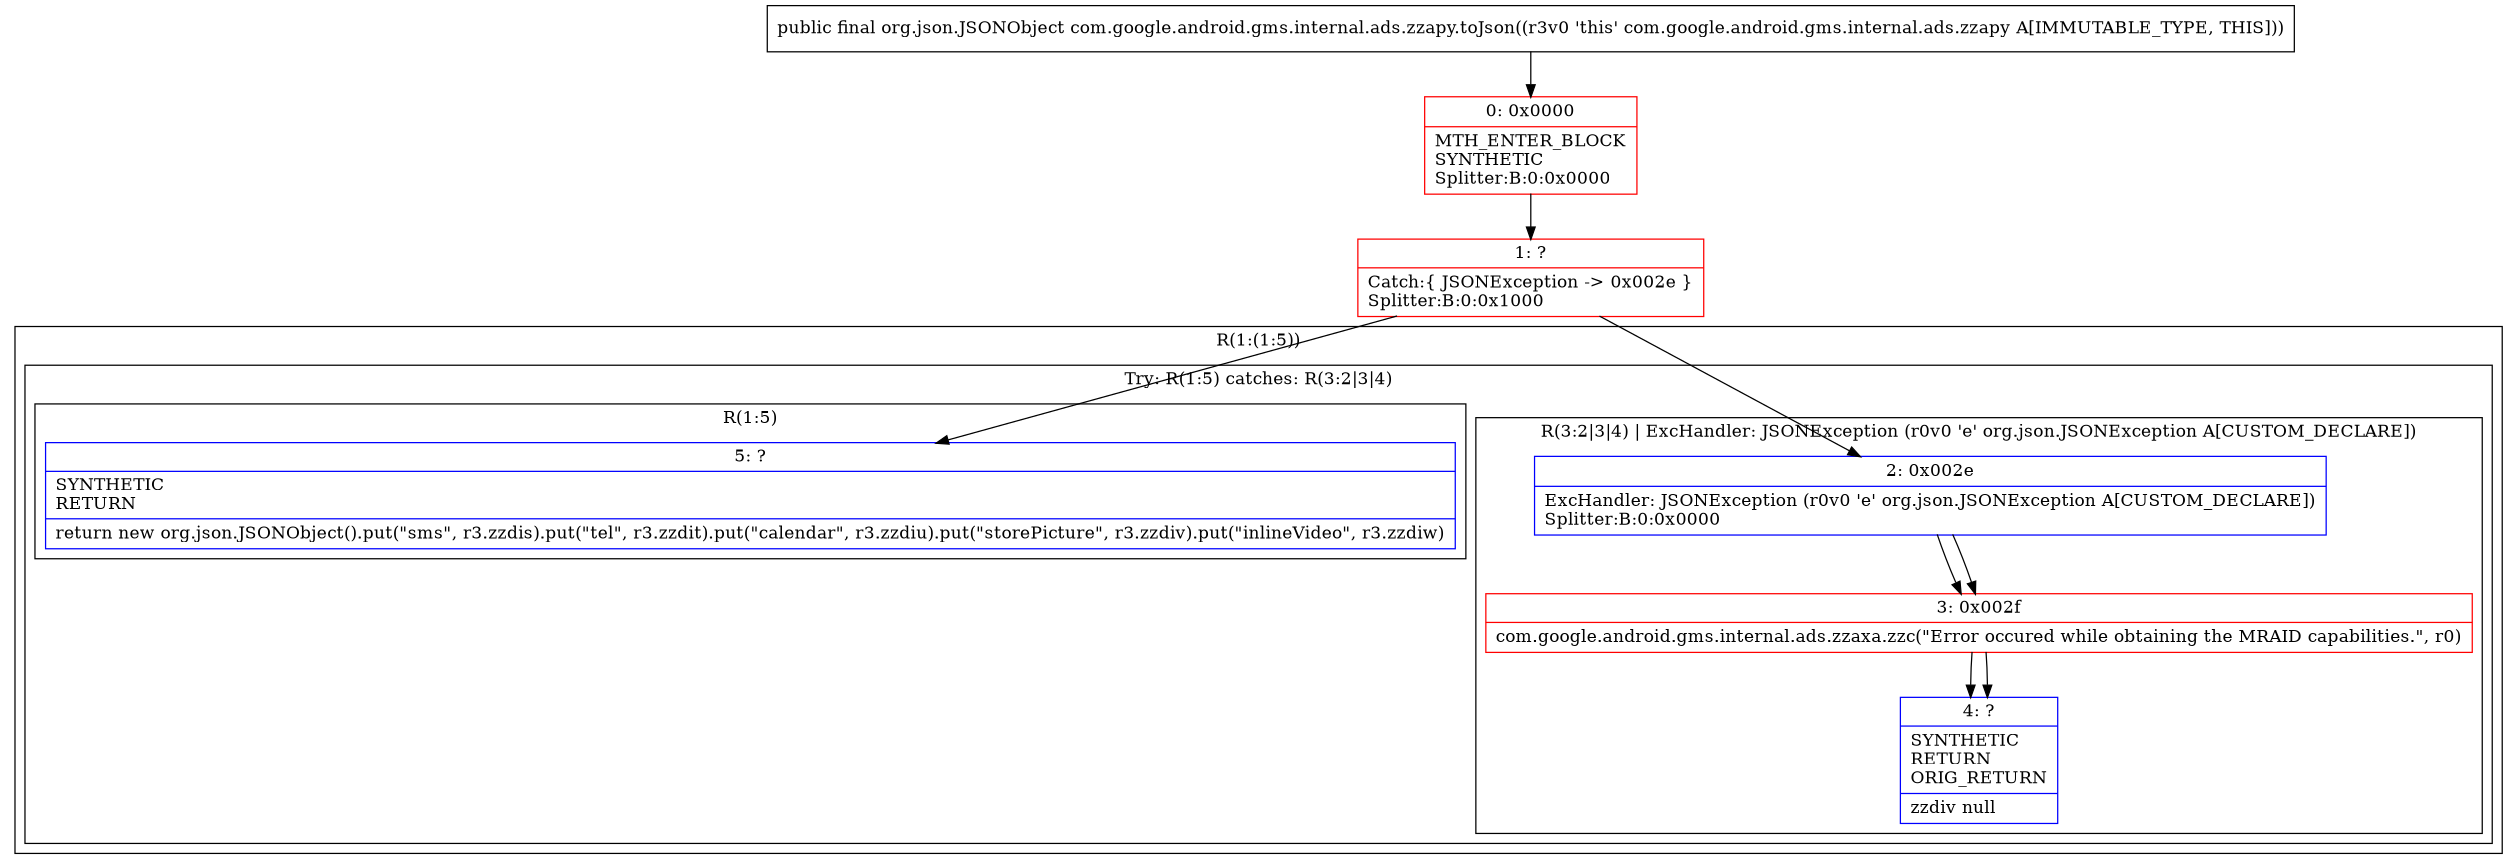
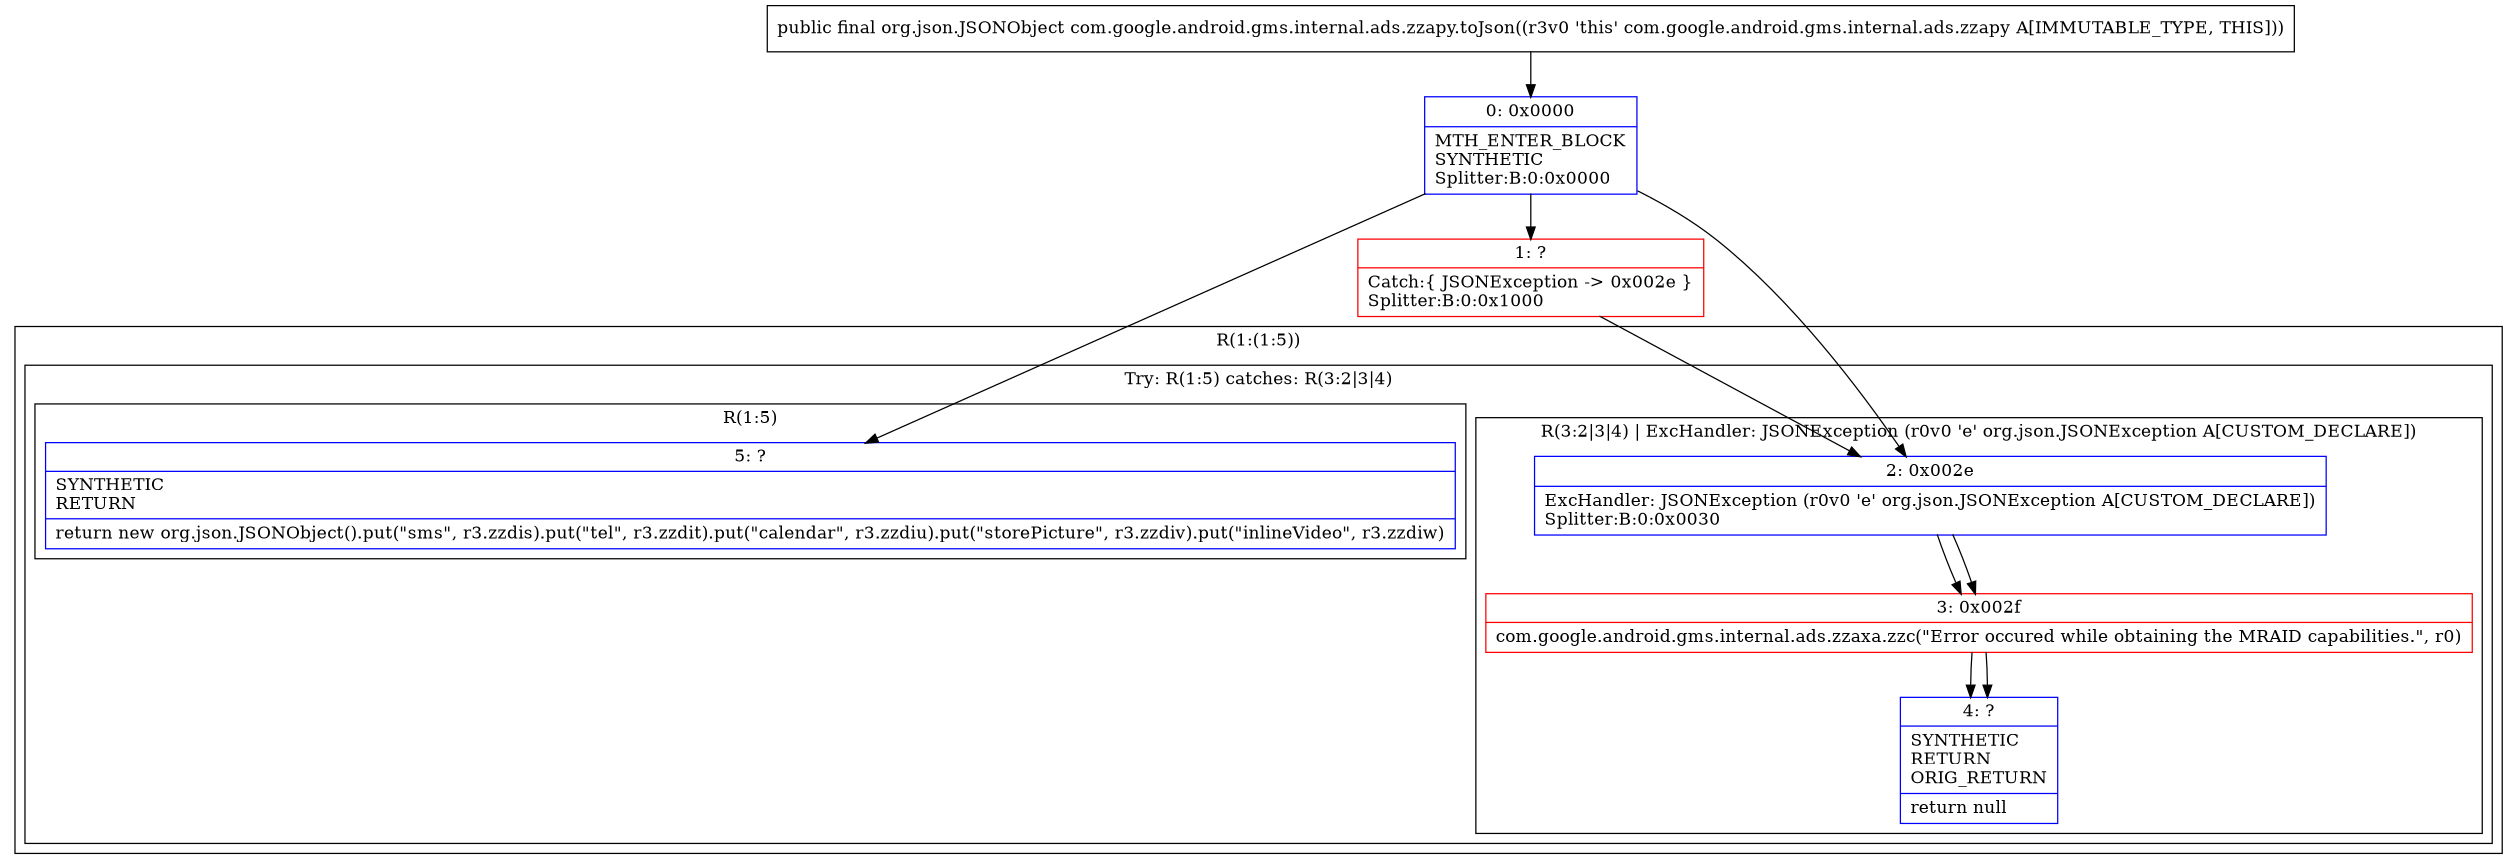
  digraph {
    node [color=blue shape=record]
    n1 [label="{5\:\ ?|SYNTHETIC\lRETURN\l|return new org.json.JSONObject().put(\"sms\", r3.zzdis).put(\"tel\", r3.zzdit).put(\"calendar\", r3.zzdiu).put(\"storePicture\", r3.zzdiv).put(\"inlineVideo\", r3.zzdiw)\l}"]
-   n2 [label="{2\:\ 0x002e|ExcHandler: JSONException (r0v0 'e' org.json.JSONException A[CUSTOM_DECLARE])\lSplitter:B:0:0x0000\l}"]
+   n2 [label="{2\:\ 0x002e|ExcHandler: JSONException (r0v0 'e' org.json.JSONException A[CUSTOM_DECLARE])\lSplitter:B:0:0x0030\l}"]
    n3 [color=red label="{3\:\ 0x002f|com.google.android.gms.internal.ads.zzaxa.zzc(\"Error occured while obtaining the MRAID capabilities.\", r0)\l}"]
-   n4 [label="{4\:\ ?|SYNTHETIC\lRETURN\lORIG_RETURN\l|zzdiv null\l}"]
-   n5 [color=red label="{0\:\ 0x0000|MTH_ENTER_BLOCK\lSYNTHETIC\lSplitter:B:0:0x0000\l}"]
+   n4 [label="{4\:\ ?|SYNTHETIC\lRETURN\lORIG_RETURN\l|return null\l}"]
+   n5 [label="{0\:\ 0x0000|MTH_ENTER_BLOCK\lSYNTHETIC\lSplitter:B:0:0x0000\l}"]
    n6 [color=red label="{1\:\ ?|Catch:\{ JSONException \-\> 0x002e \}\lSplitter:B:0:0x1000\l}"]
    n7 [label="{public final org.json.JSONObject com.google.android.gms.internal.ads.zzapy.toJson((r3v0 'this' com.google.android.gms.internal.ads.zzapy A[IMMUTABLE_TYPE, THIS])) }" color=""]
    subgraph cluster_1 {
      label="R(1:(1:5))"
      subgraph cluster_2 {
        label="Try: R(1:5) catches: R(3:2|3|4)"
        subgraph cluster_3 {
          label="R(1:5)"
          n1
        }
        subgraph cluster_4 {
          label="R(3:2|3|4) | ExcHandler: JSONException (r0v0 'e' org.json.JSONException A[CUSTOM_DECLARE])\l"
          n2
          n3
          n4
        }
      }
    }
    subgraph cluster_5 {
      label="R(3:2|3|4) | ExcHandler: JSONException (r0v0 'e' org.json.JSONException A[CUSTOM_DECLARE])\l"
    }
    n2 -> n3
    n2 -> n3
    n3 -> n4
    n3 -> n4
+   n5 -> n2
    n5 -> n6
-   n6 -> n1
+   n5 -> n1
    n6 -> n2
    n7 -> n5
  }
